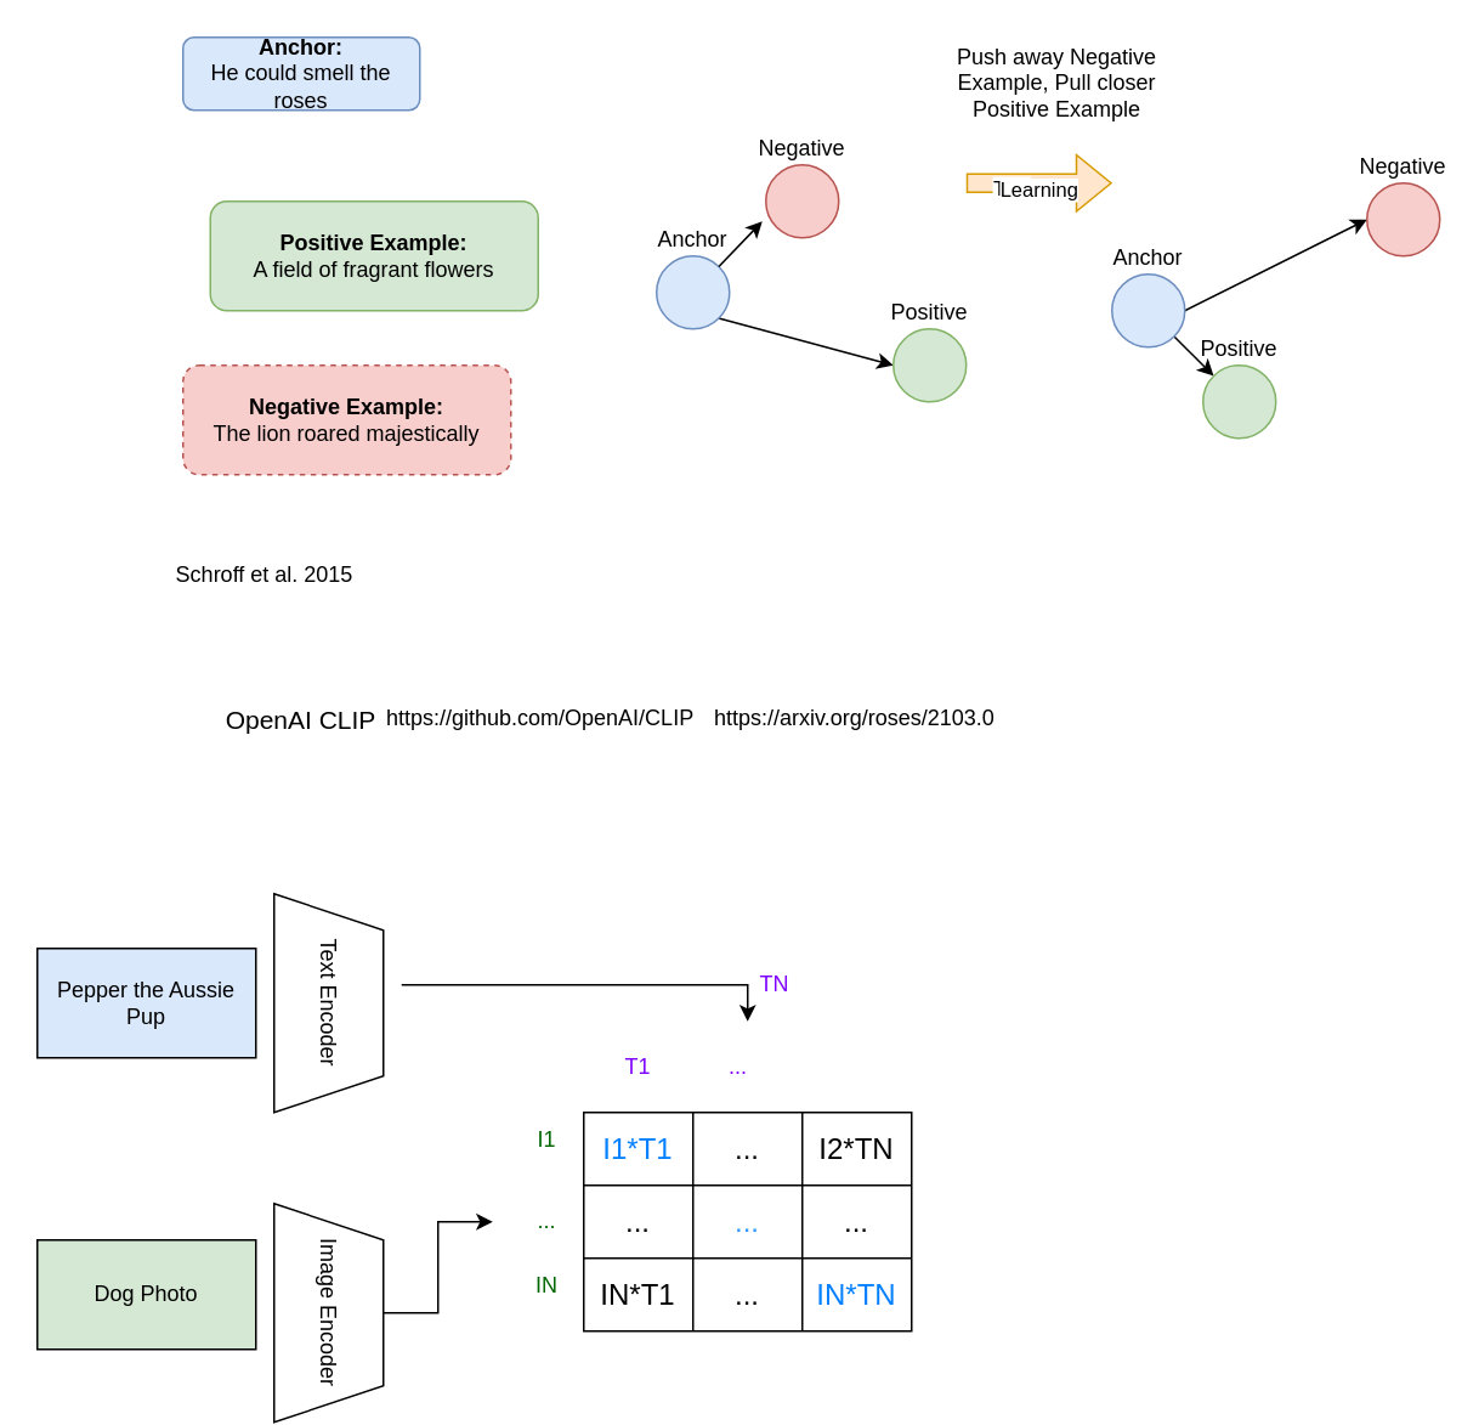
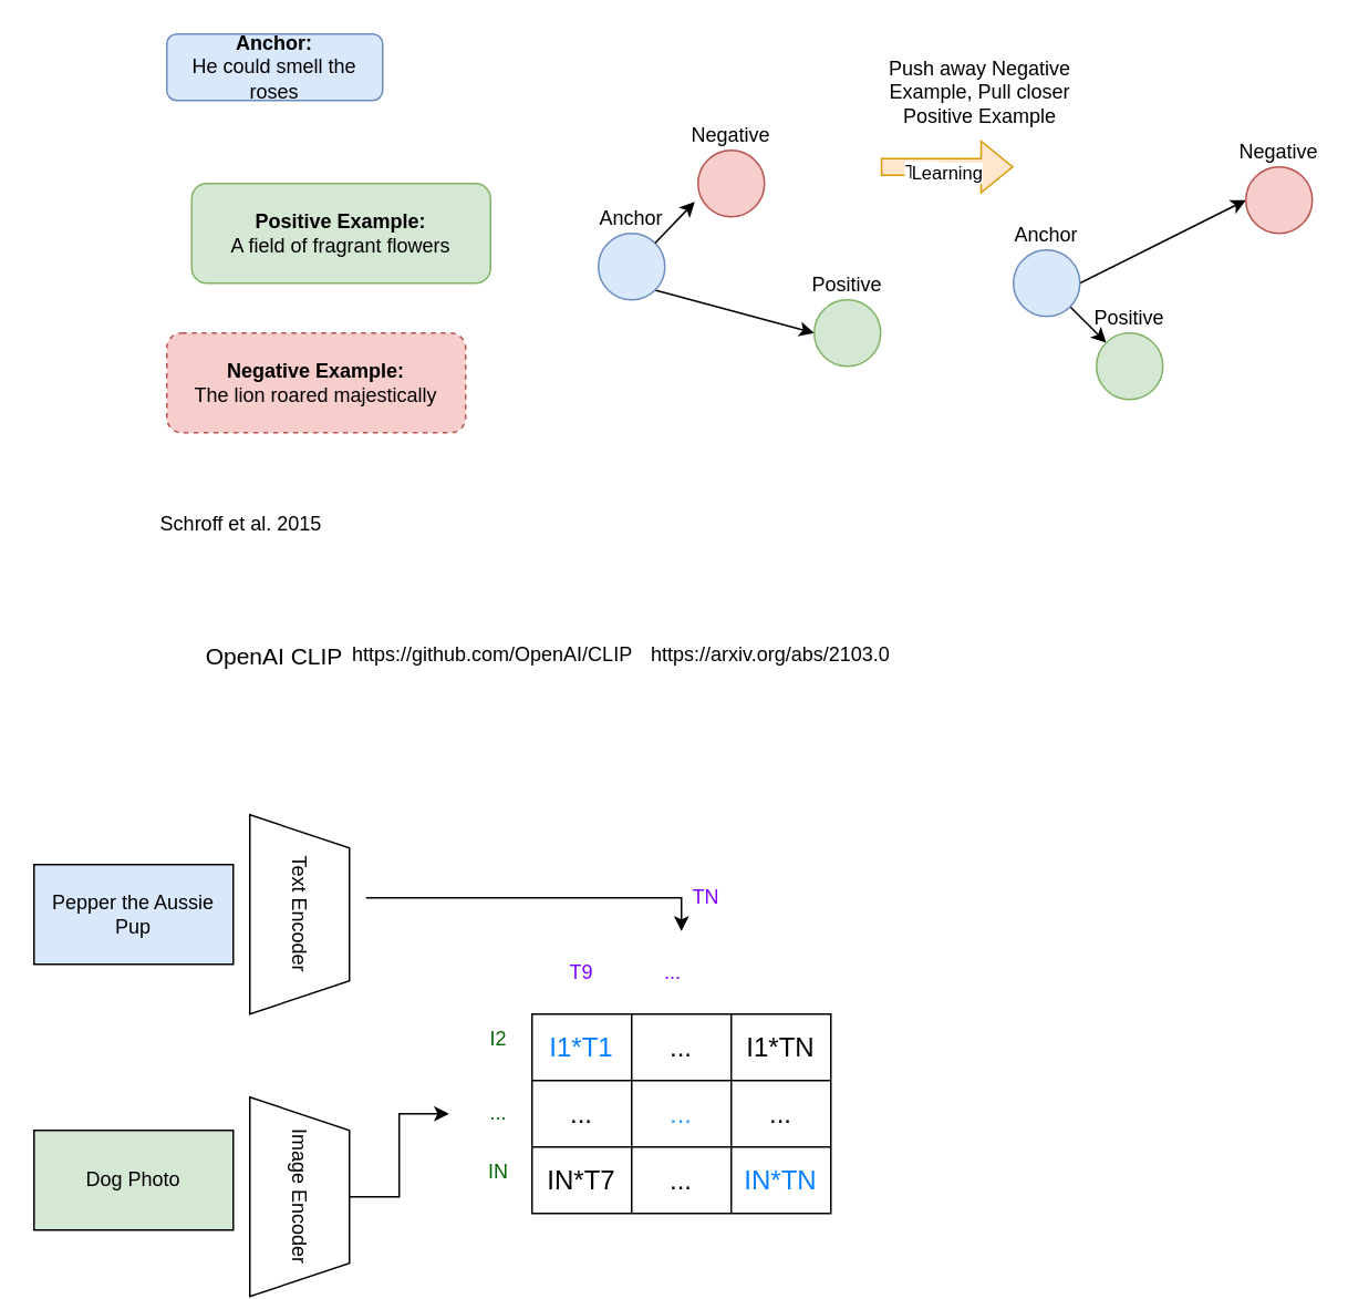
  <mxCell id="0" />
  <mxCell id="1" parent="0" />
  <mxCell id="2" value="&lt;b&gt;Anchor:&lt;/b&gt;&lt;br&gt;He could smell the roses" style="rounded=1;whiteSpace=wrap;html=1;fillColor=#dae8fc;strokeColor=#6c8ebf;" vertex="1" parent="1"><mxGeometry x="100" y="20" width="130" height="40" as="geometry" /></mxCell>
  <mxCell id="3" value="&lt;b&gt;Positive Example:&lt;br&gt;&lt;/b&gt;A field of fragrant flowers" style="rounded=1;whiteSpace=wrap;html=1;fillColor=#d5e8d4;strokeColor=#82b366;" vertex="1" parent="1"><mxGeometry x="115" y="110" width="180" height="60" as="geometry" /></mxCell>
  <mxCell id="4" value="&lt;b&gt;Negative Example:&lt;br&gt;&lt;/b&gt;The lion roared majestically" style="rounded=1;whiteSpace=wrap;html=1;fillColor=#f8cecc;strokeColor=#b85450;dashed=1;" vertex="1" parent="1"><mxGeometry x="100" y="200" width="180" height="60" as="geometry" /></mxCell>
  <mxCell id="5" value="Schroff et al. 2015" style="text;html=1;align=center;verticalAlign=middle;whiteSpace=wrap;rounded=0;" vertex="1" parent="1"><mxGeometry x="90" y="300" width="110" height="30" as="geometry" /></mxCell>
  <mxCell id="6" style="rounded=0;orthogonalLoop=1;jettySize=auto;html=1;exitX=1;exitY=1;exitDx=0;exitDy=0;entryX=0;entryY=0.5;entryDx=0;entryDy=0;" edge="1" parent="1" source="7" target="8"><mxGeometry relative="1" as="geometry" /></mxCell>
  <mxCell id="7" value="Anchor" style="ellipse;whiteSpace=wrap;html=1;aspect=fixed;fillColor=#dae8fc;strokeColor=#6c8ebf;labelPosition=center;verticalLabelPosition=top;align=center;verticalAlign=bottom;" vertex="1" parent="1"><mxGeometry x="360" y="140" width="40" height="40" as="geometry" /></mxCell>
  <mxCell id="8" value="&lt;div&gt;Positive&lt;/div&gt;" style="ellipse;whiteSpace=wrap;html=1;aspect=fixed;fillColor=#d5e8d4;strokeColor=#82b366;labelPosition=center;verticalLabelPosition=top;align=center;verticalAlign=bottom;" vertex="1" parent="1"><mxGeometry x="490" y="180" width="40" height="40" as="geometry" /></mxCell>
  <mxCell id="9" value="Negative" style="ellipse;whiteSpace=wrap;html=1;aspect=fixed;fillColor=#f8cecc;strokeColor=#b85450;labelPosition=center;verticalLabelPosition=top;align=center;verticalAlign=bottom;" vertex="1" parent="1"><mxGeometry x="420" y="90" width="40" height="40" as="geometry" /></mxCell>
  <mxCell id="10" style="rounded=0;orthogonalLoop=1;jettySize=auto;html=1;exitX=1;exitY=1;exitDx=0;exitDy=0;entryX=0;entryY=0;entryDx=0;entryDy=0;" edge="1" parent="1" source="12" target="14"><mxGeometry relative="1" as="geometry" /></mxCell>
  <mxCell id="11" style="rounded=0;orthogonalLoop=1;jettySize=auto;html=1;exitX=1;exitY=0.5;exitDx=0;exitDy=0;entryX=0;entryY=0.5;entryDx=0;entryDy=0;" edge="1" parent="1" source="12" target="13"><mxGeometry relative="1" as="geometry" /></mxCell>
  <mxCell id="12" value="Anchor" style="ellipse;whiteSpace=wrap;html=1;aspect=fixed;fillColor=#dae8fc;strokeColor=#6c8ebf;labelPosition=center;verticalLabelPosition=top;align=center;verticalAlign=bottom;" vertex="1" parent="1"><mxGeometry x="610" y="150" width="40" height="40" as="geometry" /></mxCell>
  <mxCell id="13" value="Negative" style="ellipse;whiteSpace=wrap;html=1;aspect=fixed;fillColor=#f8cecc;strokeColor=#b85450;labelPosition=center;verticalLabelPosition=top;align=center;verticalAlign=bottom;" vertex="1" parent="1"><mxGeometry x="750" y="100" width="40" height="40" as="geometry" /></mxCell>
  <mxCell id="14" value="&lt;div&gt;Positive&lt;/div&gt;" style="ellipse;whiteSpace=wrap;html=1;aspect=fixed;fillColor=#d5e8d4;strokeColor=#82b366;labelPosition=center;verticalLabelPosition=top;align=center;verticalAlign=bottom;" vertex="1" parent="1"><mxGeometry x="660" y="200" width="40" height="40" as="geometry" /></mxCell>
  <mxCell id="15" style="rounded=0;orthogonalLoop=1;jettySize=auto;html=1;exitX=1;exitY=0;exitDx=0;exitDy=0;entryX=-0.05;entryY=0.775;entryDx=0;entryDy=0;entryPerimeter=0;" edge="1" parent="1" source="7" target="9"><mxGeometry relative="1" as="geometry" /></mxCell>
  <mxCell id="16" value="" style="shape=flexArrow;endArrow=classic;html=1;rounded=0;fillColor=#ffe6cc;strokeColor=#d79b00;" edge="1" parent="1"><mxGeometry width="50" height="50" relative="1" as="geometry"><mxPoint x="530" y="100" as="sourcePoint" /><mxPoint x="610" y="100" as="targetPoint" /></mxGeometry></mxCell>
  <mxCell id="17" value="Text" style="edgeLabel;html=1;align=center;verticalAlign=middle;resizable=0;points=[];" vertex="1" connectable="0" parent="16"><mxGeometry x="-0.4" y="-2" relative="1" as="geometry"><mxPoint as="offset" /></mxGeometry></mxCell>
  <mxCell id="18" value="Learning" style="edgeLabel;html=1;align=center;verticalAlign=middle;resizable=0;points=[];" vertex="1" connectable="0" parent="16"><mxGeometry x="-0.025" y="-3" relative="1" as="geometry"><mxPoint as="offset" /></mxGeometry></mxCell>
- <mxCell id="19" value="Push away Negative Example, Pull closer Positive Example" style="text;html=1;align=center;verticalAlign=middle;whiteSpace=wrap;rounded=0;" vertex="1" parent="1"><mxGeometry x="510" y="30" width="140" height="30" as="geometry" /></mxCell>
+ <mxCell id="19" value="Push away Negative Example, Pull closer Positive Example" style="text;html=1;align=center;verticalAlign=middle;whiteSpace=wrap;rounded=0;" vertex="1" parent="1"><mxGeometry x="520" y="40" width="140" height="30" as="geometry" /></mxCell>
  <mxCell id="20" value="OpenAI CLIP" style="text;html=1;align=center;verticalAlign=middle;whiteSpace=wrap;rounded=0;fontSize=14;" vertex="1" parent="1"><mxGeometry x="90" y="380" width="150" height="30" as="geometry" /></mxCell>
  <mxCell id="21" value="https://github.com/OpenAI/CLIP" style="text;whiteSpace=wrap;" vertex="1" parent="1"><mxGeometry x="210" y="380" width="200" height="40" as="geometry" /></mxCell>
- <mxCell id="22" value="https://arxiv.org/roses/2103.0" style="text;whiteSpace=wrap;" vertex="1" parent="1"><mxGeometry x="390" y="380" width="200" height="40" as="geometry" /></mxCell>
+ <mxCell id="22" value="https://arxiv.org/abs/2103.0" style="text;whiteSpace=wrap;" vertex="1" parent="1"><mxGeometry x="390" y="380" width="200" height="40" as="geometry" /></mxCell>
  <mxCell id="23" value="Text Encoder" style="shape=trapezoid;perimeter=trapezoidPerimeter;whiteSpace=wrap;html=1;fixedSize=1;rotation=90;" vertex="1" parent="1"><mxGeometry x="120" y="520" width="120" height="60" as="geometry" /></mxCell>
  <mxCell id="24" style="edgeStyle=orthogonalEdgeStyle;rounded=0;orthogonalLoop=1;jettySize=auto;html=1;exitX=0.5;exitY=0;exitDx=0;exitDy=0;" edge="1" parent="1" source="25" target="45"><mxGeometry relative="1" as="geometry" /></mxCell>
  <mxCell id="25" value="Image Encoder" style="shape=trapezoid;perimeter=trapezoidPerimeter;whiteSpace=wrap;html=1;fixedSize=1;rotation=90;" vertex="1" parent="1"><mxGeometry x="120" y="690" width="120" height="60" as="geometry" /></mxCell>
  <mxCell id="26" value="Pepper the Aussie Pup" style="rounded=0;whiteSpace=wrap;html=1;fillColor=#dae8fc;" vertex="1" parent="1"><mxGeometry x="20" y="520" width="120" height="60" as="geometry" /></mxCell>
  <mxCell id="27" value="Dog Photo" style="rounded=0;whiteSpace=wrap;html=1;fillColor=#d5e8d4;" vertex="1" parent="1"><mxGeometry x="20" y="680" width="120" height="60" as="geometry" /></mxCell>
  <mxCell id="28" value="" style="shape=table;startSize=0;container=1;collapsible=0;childLayout=tableLayout;fontSize=16;fontColor=#3399FF;" vertex="1" parent="1"><mxGeometry x="320" y="610" width="180" height="120" as="geometry" /></mxCell>
  <mxCell id="29" value="" style="shape=tableRow;horizontal=0;startSize=0;swimlaneHead=0;swimlaneBody=0;strokeColor=inherit;top=0;left=0;bottom=0;right=0;collapsible=0;dropTarget=0;fillColor=none;points=[[0,0.5],[1,0.5]];portConstraint=eastwest;fontSize=16;" vertex="1" parent="28"><mxGeometry width="180" height="40" as="geometry" /></mxCell>
  <mxCell id="30" value="&lt;font color=&quot;#007fff&quot;&gt;I1*T1&lt;/font&gt;" style="shape=partialRectangle;html=1;whiteSpace=wrap;connectable=0;strokeColor=inherit;overflow=hidden;fillColor=none;top=0;left=0;bottom=0;right=0;pointerEvents=1;fontSize=16;" vertex="1" parent="29"><mxGeometry width="60" height="40" as="geometry"><mxRectangle width="60" height="40" as="alternateBounds" /></mxGeometry></mxCell>
  <mxCell id="31" value="..." style="shape=partialRectangle;html=1;whiteSpace=wrap;connectable=0;strokeColor=inherit;overflow=hidden;fillColor=none;top=0;left=0;bottom=0;right=0;pointerEvents=1;fontSize=16;" vertex="1" parent="29"><mxGeometry x="60" width="60" height="40" as="geometry"><mxRectangle width="60" height="40" as="alternateBounds" /></mxGeometry></mxCell>
- <mxCell id="32" value="I2*TN" style="shape=partialRectangle;html=1;whiteSpace=wrap;connectable=0;strokeColor=inherit;overflow=hidden;fillColor=none;top=0;left=0;bottom=0;right=0;pointerEvents=1;fontSize=16;" vertex="1" parent="29"><mxGeometry x="120" width="60" height="40" as="geometry"><mxRectangle width="60" height="40" as="alternateBounds" /></mxGeometry></mxCell>
+ <mxCell id="32" value="I1*TN" style="shape=partialRectangle;html=1;whiteSpace=wrap;connectable=0;strokeColor=inherit;overflow=hidden;fillColor=none;top=0;left=0;bottom=0;right=0;pointerEvents=1;fontSize=16;" vertex="1" parent="29"><mxGeometry x="120" width="60" height="40" as="geometry"><mxRectangle width="60" height="40" as="alternateBounds" /></mxGeometry></mxCell>
  <mxCell id="33" value="" style="shape=tableRow;horizontal=0;startSize=0;swimlaneHead=0;swimlaneBody=0;strokeColor=inherit;top=0;left=0;bottom=0;right=0;collapsible=0;dropTarget=0;fillColor=none;points=[[0,0.5],[1,0.5]];portConstraint=eastwest;fontSize=16;" vertex="1" parent="28"><mxGeometry y="40" width="180" height="40" as="geometry" /></mxCell>
  <mxCell id="34" value="..." style="shape=partialRectangle;html=1;whiteSpace=wrap;connectable=0;strokeColor=inherit;overflow=hidden;fillColor=none;top=0;left=0;bottom=0;right=0;pointerEvents=1;fontSize=16;" vertex="1" parent="33"><mxGeometry width="60" height="40" as="geometry"><mxRectangle width="60" height="40" as="alternateBounds" /></mxGeometry></mxCell>
  <mxCell id="35" value="..." style="shape=partialRectangle;html=1;whiteSpace=wrap;connectable=0;strokeColor=inherit;overflow=hidden;fillColor=none;top=0;left=0;bottom=0;right=0;pointerEvents=1;fontSize=16;fontColor=#3399FF;" vertex="1" parent="33"><mxGeometry x="60" width="60" height="40" as="geometry"><mxRectangle width="60" height="40" as="alternateBounds" /></mxGeometry></mxCell>
  <mxCell id="36" value="..." style="shape=partialRectangle;html=1;whiteSpace=wrap;connectable=0;strokeColor=inherit;overflow=hidden;fillColor=none;top=0;left=0;bottom=0;right=0;pointerEvents=1;fontSize=16;" vertex="1" parent="33"><mxGeometry x="120" width="60" height="40" as="geometry"><mxRectangle width="60" height="40" as="alternateBounds" /></mxGeometry></mxCell>
  <mxCell id="37" value="" style="shape=tableRow;horizontal=0;startSize=0;swimlaneHead=0;swimlaneBody=0;strokeColor=inherit;top=0;left=0;bottom=0;right=0;collapsible=0;dropTarget=0;fillColor=none;points=[[0,0.5],[1,0.5]];portConstraint=eastwest;fontSize=16;" vertex="1" parent="28"><mxGeometry y="80" width="180" height="40" as="geometry" /></mxCell>
- <mxCell id="38" value="IN*T1" style="shape=partialRectangle;html=1;whiteSpace=wrap;connectable=0;strokeColor=inherit;overflow=hidden;fillColor=none;top=0;left=0;bottom=0;right=0;pointerEvents=1;fontSize=16;" vertex="1" parent="37"><mxGeometry width="60" height="40" as="geometry"><mxRectangle width="60" height="40" as="alternateBounds" /></mxGeometry></mxCell>
+ <mxCell id="38" value="IN*T7" style="shape=partialRectangle;html=1;whiteSpace=wrap;connectable=0;strokeColor=inherit;overflow=hidden;fillColor=none;top=0;left=0;bottom=0;right=0;pointerEvents=1;fontSize=16;" vertex="1" parent="37"><mxGeometry width="60" height="40" as="geometry"><mxRectangle width="60" height="40" as="alternateBounds" /></mxGeometry></mxCell>
  <mxCell id="39" value="..." style="shape=partialRectangle;html=1;whiteSpace=wrap;connectable=0;strokeColor=inherit;overflow=hidden;fillColor=none;top=0;left=0;bottom=0;right=0;pointerEvents=1;fontSize=16;" vertex="1" parent="37"><mxGeometry x="60" width="60" height="40" as="geometry"><mxRectangle width="60" height="40" as="alternateBounds" /></mxGeometry></mxCell>
  <mxCell id="40" value="&lt;font color=&quot;#007fff&quot;&gt;IN*TN&lt;/font&gt;" style="shape=partialRectangle;html=1;whiteSpace=wrap;connectable=0;strokeColor=inherit;overflow=hidden;fillColor=none;top=0;left=0;bottom=0;right=0;pointerEvents=1;fontSize=16;" vertex="1" parent="37"><mxGeometry x="120" width="60" height="40" as="geometry"><mxRectangle width="60" height="40" as="alternateBounds" /></mxGeometry></mxCell>
  <mxCell id="41" value="" style="shape=partialRectangle;html=1;whiteSpace=wrap;connectable=0;strokeColor=inherit;overflow=hidden;fillColor=none;top=0;left=0;bottom=0;right=0;pointerEvents=1;fontSize=16;" vertex="1" parent="1"><mxGeometry x="310" y="610" width="40" height="40" as="geometry"><mxRectangle width="60" height="40" as="alternateBounds" /></mxGeometry></mxCell>
- <mxCell id="42" value="T1" style="text;html=1;align=center;verticalAlign=middle;whiteSpace=wrap;rounded=0;fontColor=#7F00FF;" vertex="1" parent="1"><mxGeometry x="320" y="570" width="60" height="30" as="geometry" /></mxCell>
+ <mxCell id="42" value="T9" style="text;html=1;align=center;verticalAlign=middle;whiteSpace=wrap;rounded=0;fontColor=#7F00FF;" vertex="1" parent="1"><mxGeometry x="320" y="570" width="60" height="30" as="geometry" /></mxCell>
  <mxCell id="43" value="TN" style="text;html=1;align=center;verticalAlign=middle;whiteSpace=wrap;rounded=0;fontColor=#7F00FF;" vertex="1" parent="1"><mxGeometry x="395" y="525" width="60" height="30" as="geometry" /></mxCell>
  <mxCell id="44" value="..." style="text;html=1;align=center;verticalAlign=middle;whiteSpace=wrap;rounded=0;fontColor=#7F00FF;" vertex="1" parent="1"><mxGeometry x="375" y="570" width="60" height="30" as="geometry" /></mxCell>
  <mxCell id="45" value="..." style="text;html=1;align=center;verticalAlign=middle;whiteSpace=wrap;rounded=0;fontColor=#006600;" vertex="1" parent="1"><mxGeometry x="270" y="655" width="60" height="30" as="geometry" /></mxCell>
- <mxCell id="46" value="I1" style="text;html=1;align=center;verticalAlign=middle;whiteSpace=wrap;rounded=0;fontColor=#006600;" vertex="1" parent="1"><mxGeometry x="270" y="610" width="60" height="30" as="geometry" /></mxCell>
+ <mxCell id="46" value="I2" style="text;html=1;align=center;verticalAlign=middle;whiteSpace=wrap;rounded=0;fontColor=#006600;" vertex="1" parent="1"><mxGeometry x="270" y="610" width="60" height="30" as="geometry" /></mxCell>
  <mxCell id="47" value="&lt;div&gt;IN&lt;/div&gt;" style="text;html=1;align=center;verticalAlign=middle;whiteSpace=wrap;rounded=0;fontColor=#006600;" vertex="1" parent="1"><mxGeometry x="270" y="690" width="60" height="30" as="geometry" /></mxCell>
  <mxCell id="48" value="" style="endArrow=classic;html=1;rounded=0;" edge="1" parent="1"><mxGeometry width="50" height="50" relative="1" as="geometry"><mxPoint x="220" y="540" as="sourcePoint" /><mxPoint x="410" y="560" as="targetPoint" /><Array as="points"><mxPoint x="410" y="540" /></Array></mxGeometry></mxCell>
